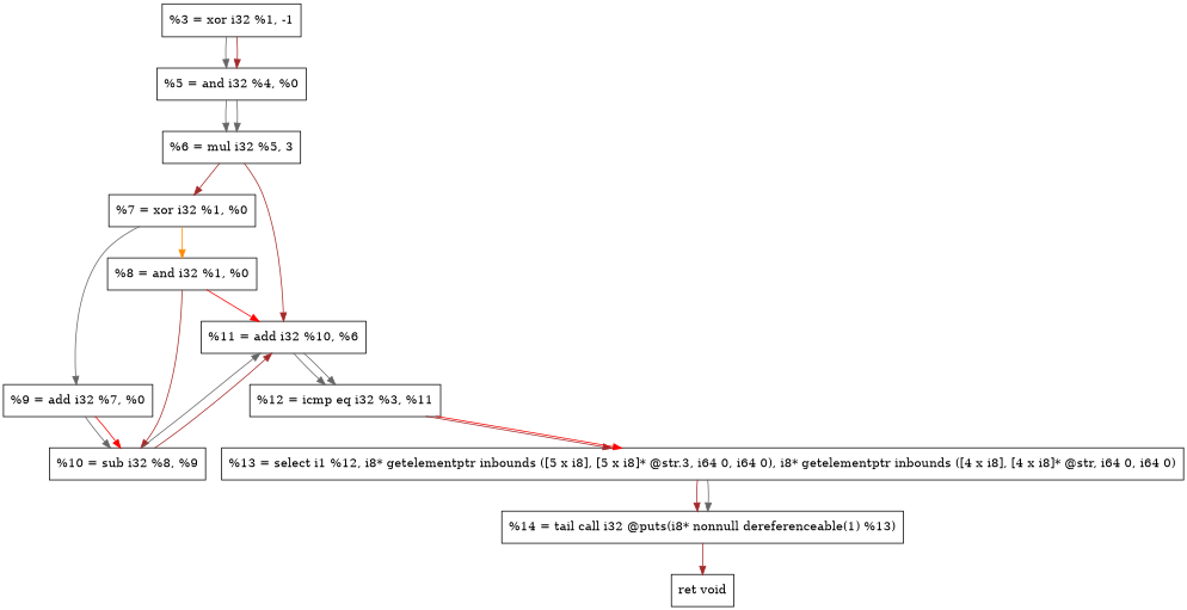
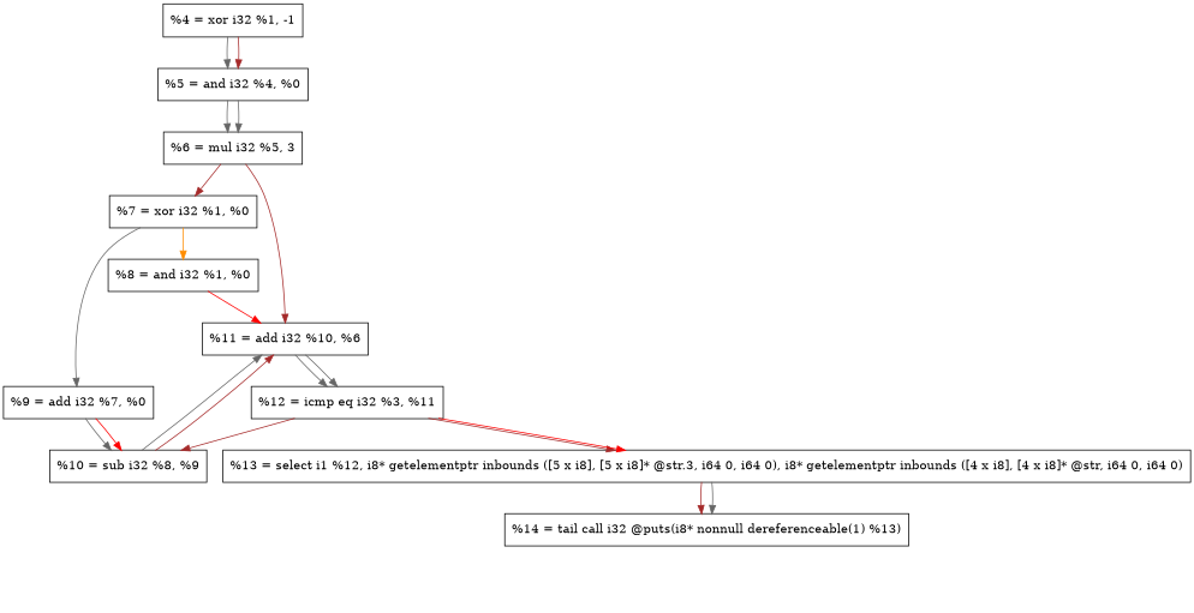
  digraph {
    node [shape=record]
    edge [color=gray40]
-   n1 [label="%3 = xor i32 %1, -1"]
+   n1 [label="  %4 = xor i32 %1, -1"]
    n2 [label="  %5 = and i32 %4, %0"]
    n3 [label="  %12 = icmp eq i32 %3, %11"]
    n4 [label="  %13 = select i1 %12, i8* getelementptr inbounds ([5 x i8], [5 x i8]* @str.3, i64 0, i64 0), i8* getelementptr inbounds ([4 x i8], [4 x i8]* @str, i64 0, i64 0)"]
    n5 [label="  %6 = mul i32 %5, 3"]
    n6 [label="  %7 = xor i32 %1, %0"]
    n7 [label="  %11 = add i32 %10, %6"]
    n8 [label="  %8 = and i32 %1, %0"]
    n9 [label="  %9 = add i32 %7, %0"]
    n10 [label="  %10 = sub i32 %8, %9"]
    n11 [label="  %14 = tail call i32 @puts(i8* nonnull dereferenceable(1) %13)"]
-   n12 [label="  ret void"]
    n1 -> n2
    n1 -> n2 [color=brown]
    n2 -> n5
    n2 -> n5
    n3 -> n4 [color=brown]
    n3 -> n4 [color=red]
    n4 -> n11 [color=brown]
    n4 -> n11
    n5 -> n6 [color=brown]
    n5 -> n7 [color=brown]
    n6 -> n8 [color=darkorange]
    n6 -> n9
    n7 -> n3
    n7 -> n3
    n8 -> n7 [color=red]
-   n8 -> n10 [color=brown]
+   n3 -> n10 [color=brown]
    n9 -> n10
    n9 -> n10 [color=red]
    n10 -> n7
    n10 -> n7 [color=brown]
-   n11 -> n12 [color=brown]
  }
